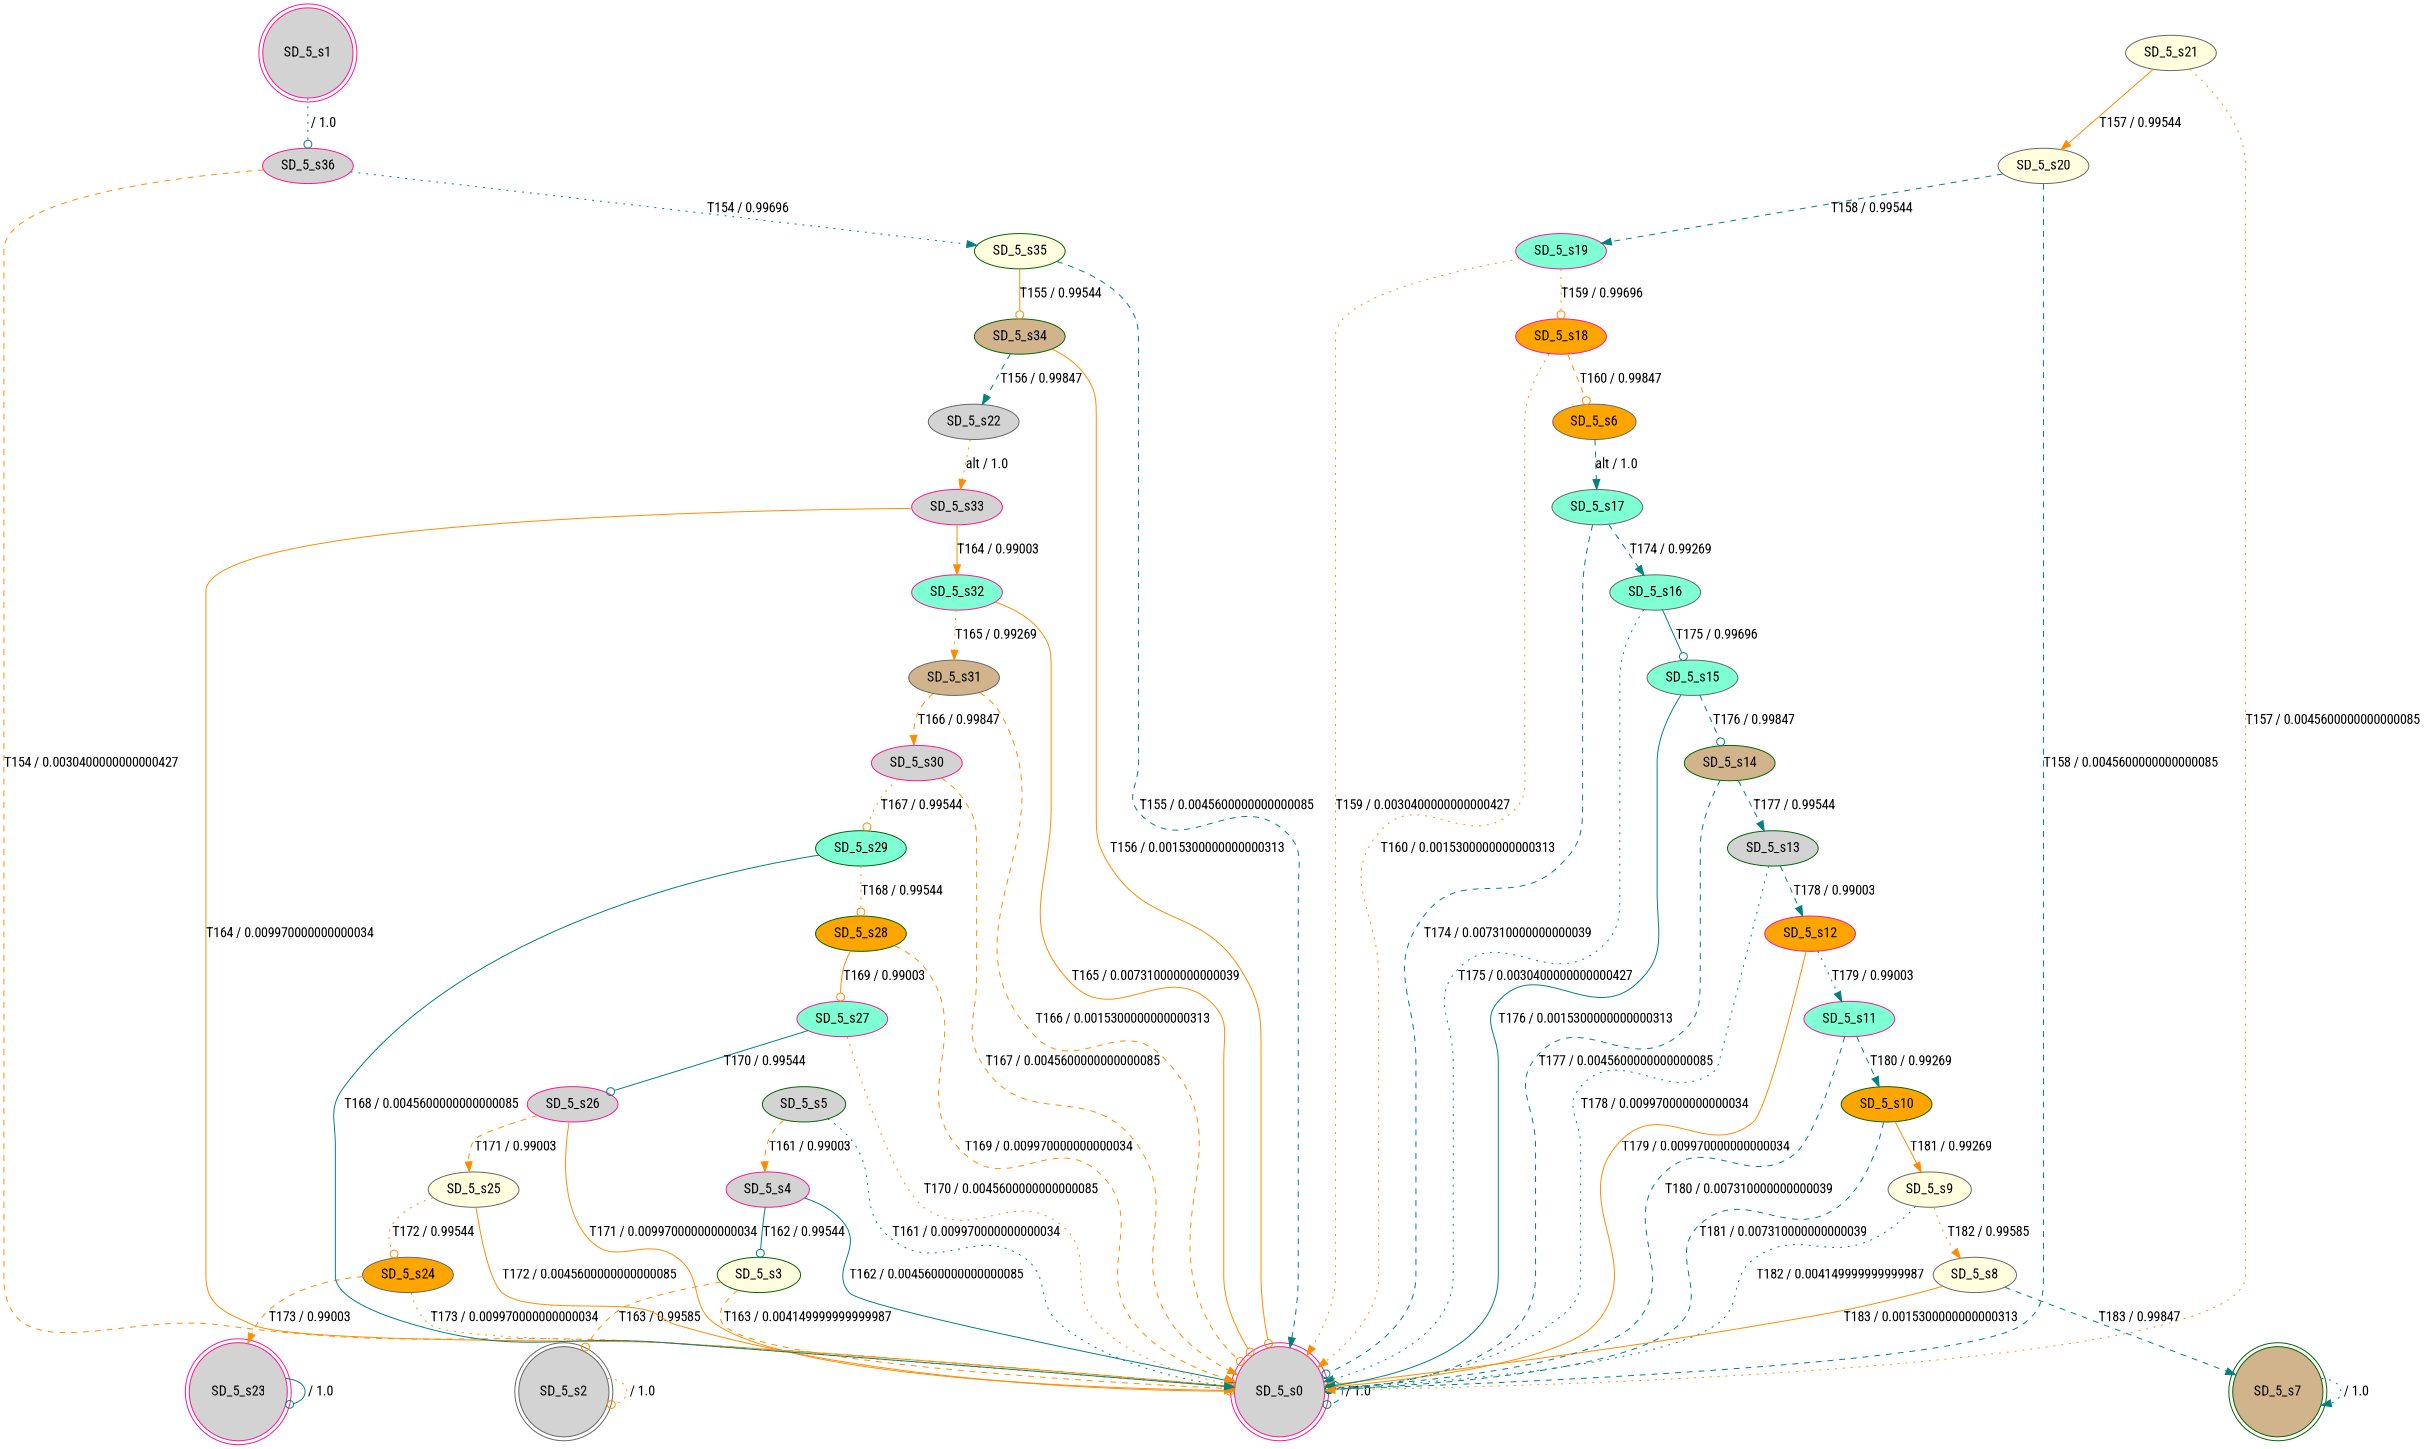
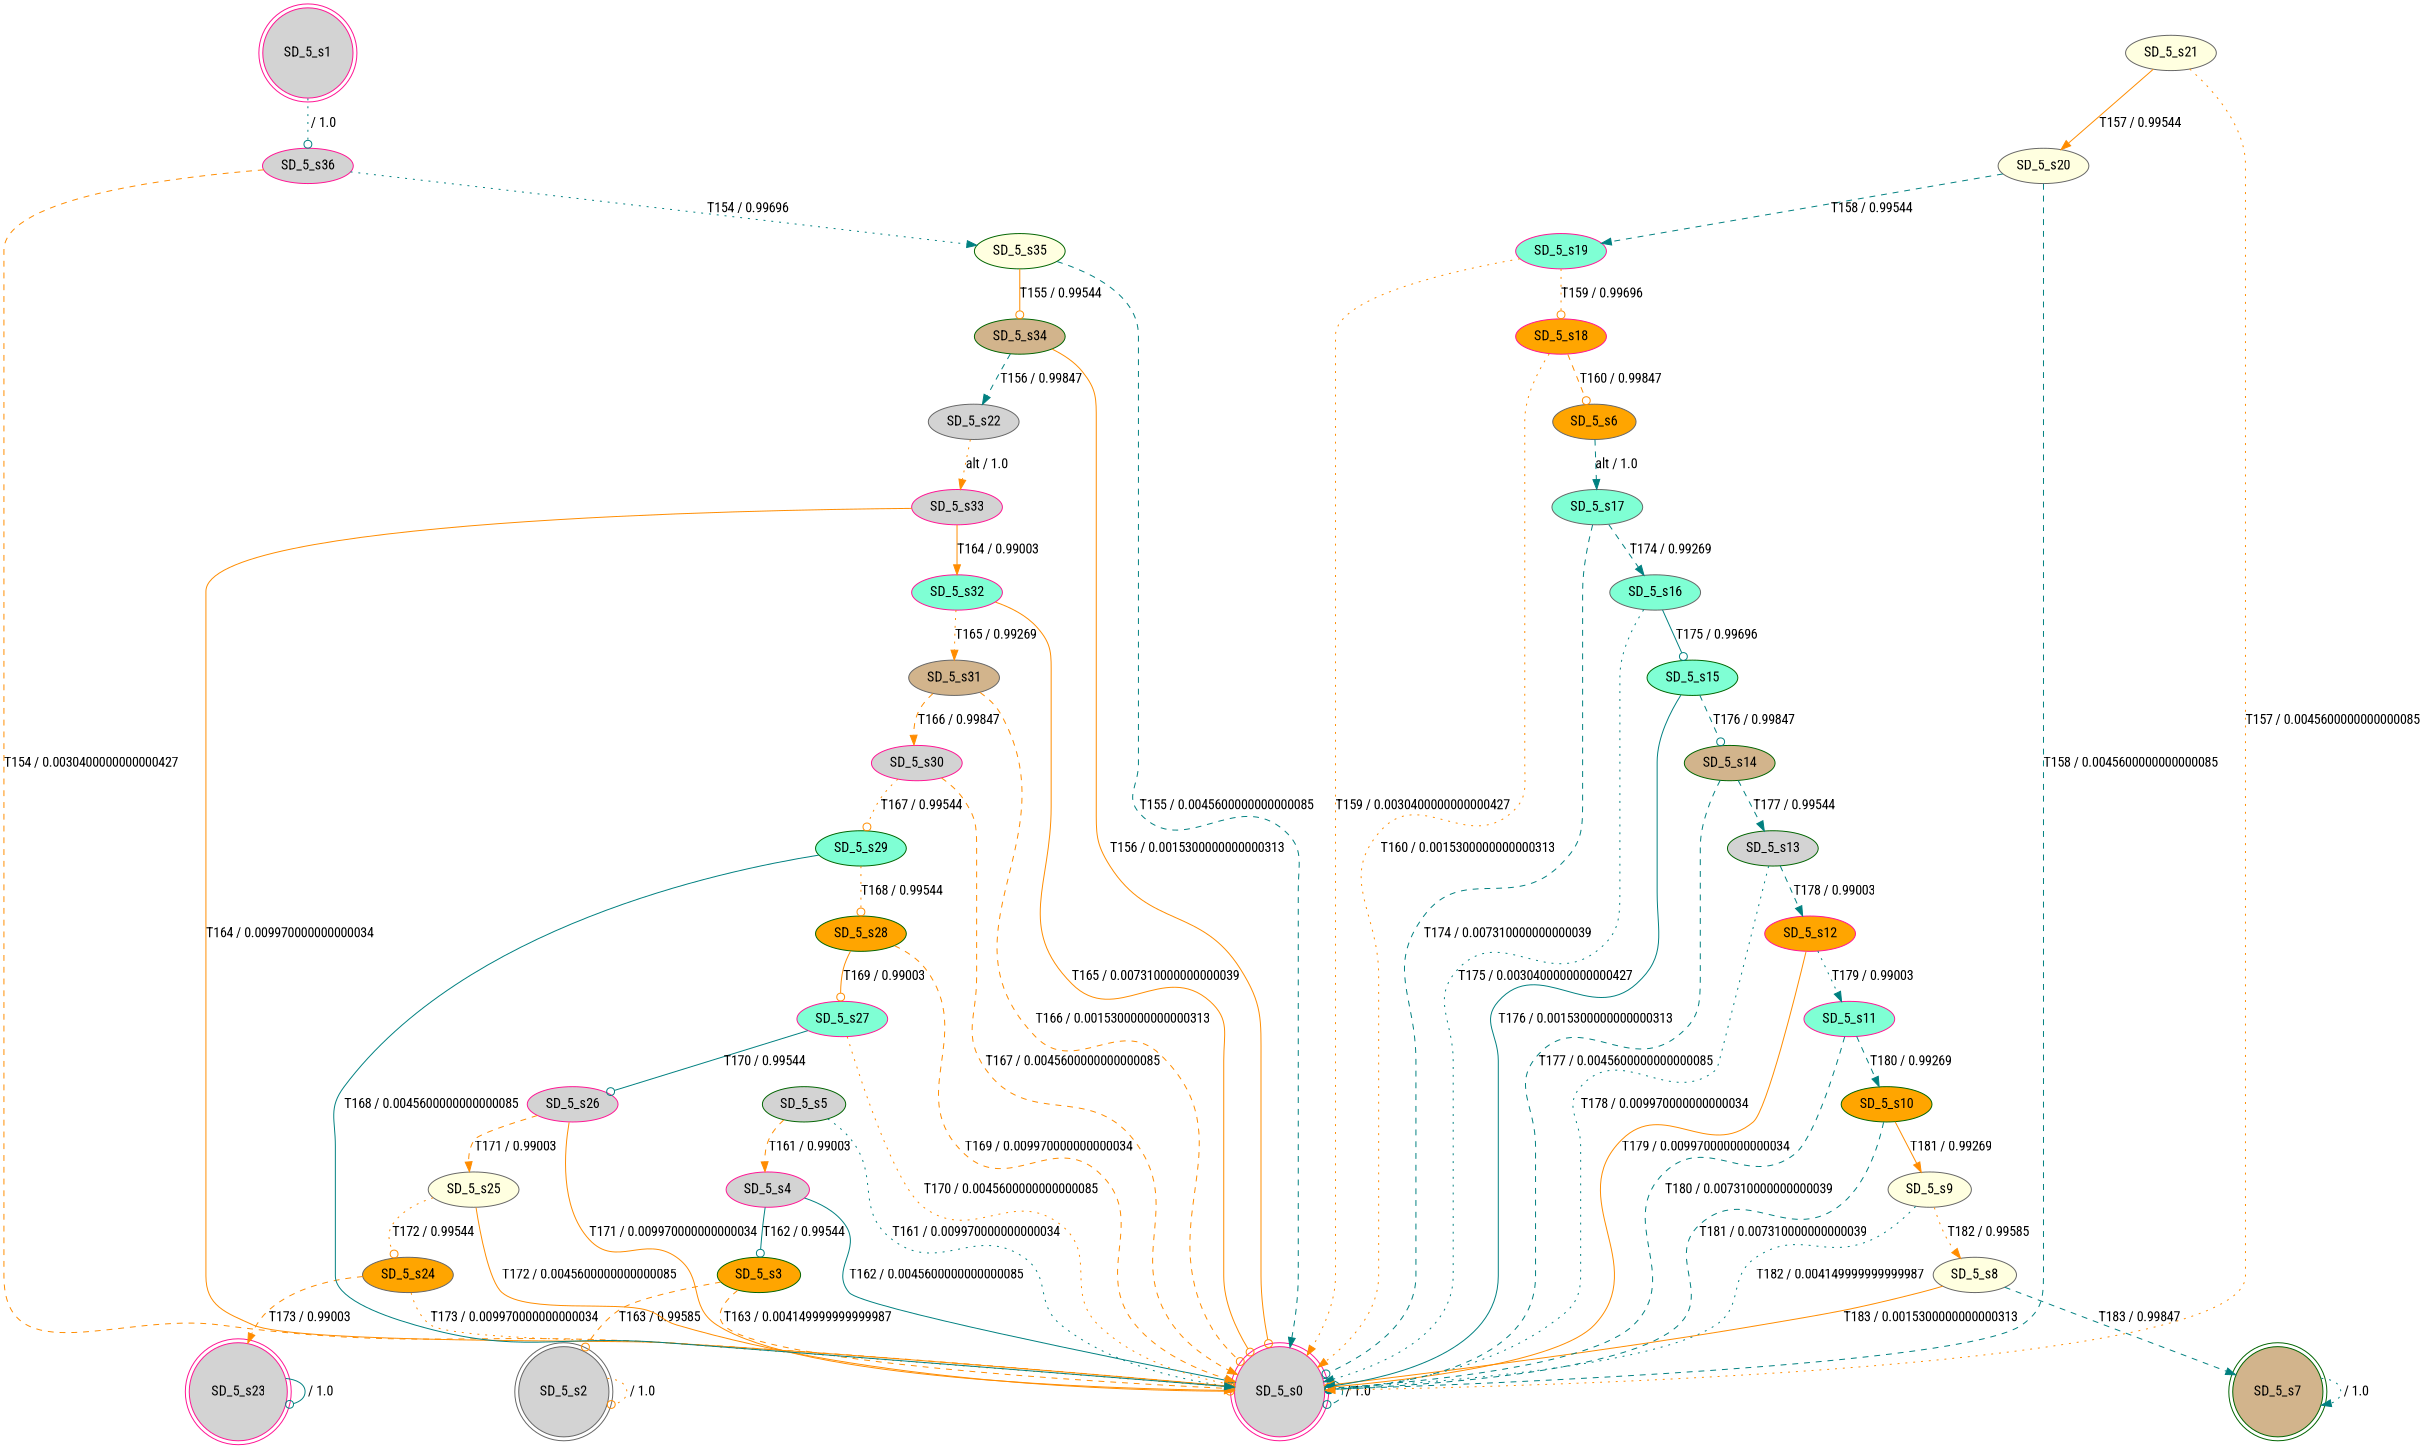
  digraph {
    fontname="Roboto Condensed"
    node [color=deeppink fillcolor=lightgrey fontname="Roboto Condensed" style=filled]
    edge [arrowhead=normal color=darkorange fontname="Roboto Condensed" style=dashed]
    n1 [label=SD_5_s0 shape=doublecircle]
    n2 [label=SD_5_s1 shape=doublecircle]
    n3 [label=SD_5_s36]
    n4 [color=darkgreen fillcolor=lightyellow label=SD_5_s35]
    n5 [color=gray40 label=SD_5_s2 shape=doublecircle]
-   n6 [color=darkgreen fillcolor=lightyellow label=SD_5_s3]
+   n6 [color=darkgreen fillcolor=orange label=SD_5_s3]
    n7 [label=SD_5_s4]
    n8 [color=darkgreen label=SD_5_s5]
    n9 [color=gray40 fillcolor=orange label=SD_5_s6]
    n10 [color=gray40 fillcolor=aquamarine label=SD_5_s17]
    n11 [color=gray40 fillcolor=aquamarine label=SD_5_s16]
    n12 [color=darkgreen fillcolor=tan label=SD_5_s7 shape=doublecircle]
    n13 [color=gray40 fillcolor=lightyellow label=SD_5_s8]
    n14 [color=gray40 fillcolor=lightyellow label=SD_5_s9]
    n15 [color=darkgreen fillcolor=orange label=SD_5_s10]
    n16 [fillcolor=aquamarine label=SD_5_s11]
    n17 [fillcolor=orange label=SD_5_s12]
    n18 [color=darkgreen label=SD_5_s13]
    n19 [color=darkgreen fillcolor=tan label=SD_5_s14]
-   n20 [color=gray40 fillcolor=aquamarine label=SD_5_s15]
+   n20 [color=darkgreen fillcolor=aquamarine label=SD_5_s15]
    n21 [fillcolor=orange label=SD_5_s18]
    n22 [fillcolor=aquamarine label=SD_5_s19]
    n23 [color=gray40 fillcolor=lightyellow label=SD_5_s20]
    n24 [color=gray40 fillcolor=lightyellow label=SD_5_s21]
    n25 [color=gray40 label=SD_5_s22]
    n26 [label=SD_5_s33]
    n27 [fillcolor=aquamarine label=SD_5_s32]
    n28 [label=SD_5_s23 shape=doublecircle]
    n29 [color=gray40 fillcolor=orange label=SD_5_s24]
    n30 [color=gray40 fillcolor=lightyellow label=SD_5_s25]
    n31 [label=SD_5_s26]
    n32 [fillcolor=aquamarine label=SD_5_s27]
    n33 [color=darkgreen fillcolor=orange label=SD_5_s28]
    n34 [color=darkgreen fillcolor=aquamarine label=SD_5_s29]
    n35 [label=SD_5_s30]
    n36 [color=gray40 fillcolor=tan label=SD_5_s31]
    n37 [color=darkgreen fillcolor=tan label=SD_5_s34]
    n1 -> n1 [arrowhead=odot color=teal label=" / 1.0"]
    n2 -> n3 [arrowhead=odot color=teal label=" / 1.0" style=dotted]
    n3 -> n1 [label="T154 / 0.0030400000000000427"]
    n3 -> n4 [color=teal label="T154 / 0.99696" style=dotted]
    n4 -> n1 [color=teal label="T155 / 0.0045600000000000085"]
    n4 -> n37 [arrowhead=odot label="T155 / 0.99544" style=solid]
    n5 -> n5 [arrowhead=odot label=" / 1.0" style=dotted]
    n6 -> n1 [arrowhead=odot label="T163 / 0.004149999999999987"]
    n6 -> n5 [arrowhead=odot label="T163 / 0.99585"]
    n7 -> n1 [color=teal label="T162 / 0.0045600000000000085" style=solid]
    n7 -> n6 [arrowhead=odot color=teal label="T162 / 0.99544" style=solid]
    n8 -> n1 [arrowhead=odot color=teal label="T161 / 0.009970000000000034" style=dotted]
    n8 -> n7 [label="T161 / 0.99003"]
    n9 -> n10 [color=teal label="alt / 1.0"]
    n10 -> n1 [arrowhead=odot color=teal label="T174 / 0.007310000000000039"]
    n10 -> n11 [color=teal label="T174 / 0.99269"]
    n11 -> n1 [color=teal label="T175 / 0.0030400000000000427" style=dotted]
    n11 -> n20 [arrowhead=odot color=teal label="T175 / 0.99696" style=solid]
    n12 -> n12 [color=teal label=" / 1.0" style=dotted]
    n13 -> n1 [label="T183 / 0.0015300000000000313" style=solid]
    n13 -> n12 [color=teal label="T183 / 0.99847"]
    n14 -> n1 [arrowhead=odot color=teal label="T182 / 0.004149999999999987" style=dotted]
    n14 -> n13 [label="T182 / 0.99585" style=dotted]
    n15 -> n1 [arrowhead=odot color=teal label="T181 / 0.007310000000000039"]
    n15 -> n14 [label="T181 / 0.99269" style=solid]
    n16 -> n1 [arrowhead=odot color=teal label="T180 / 0.007310000000000039"]
    n16 -> n15 [color=teal label="T180 / 0.99269"]
    n17 -> n1 [arrowhead=odot label="T179 / 0.009970000000000034" style=solid]
    n17 -> n16 [color=teal label="T179 / 0.99003" style=dotted]
    n18 -> n1 [arrowhead=odot color=teal label="T178 / 0.009970000000000034" style=dotted]
    n18 -> n17 [color=teal label="T178 / 0.99003"]
    n19 -> n1 [arrowhead=odot color=teal label="T177 / 0.0045600000000000085"]
    n19 -> n18 [color=teal label="T177 / 0.99544"]
    n20 -> n1 [color=teal label="T176 / 0.0015300000000000313" style=solid]
    n20 -> n19 [arrowhead=odot color=teal label="T176 / 0.99847"]
    n21 -> n1 [label="T160 / 0.0015300000000000313" style=dotted]
    n21 -> n9 [arrowhead=odot label="T160 / 0.99847"]
    n22 -> n1 [label="T159 / 0.0030400000000000427" style=dotted]
    n22 -> n21 [arrowhead=odot label="T159 / 0.99696" style=dotted]
    n23 -> n1 [arrowhead=odot color=teal label="T158 / 0.0045600000000000085"]
    n23 -> n22 [color=teal label="T158 / 0.99544"]
    n24 -> n1 [label="T157 / 0.0045600000000000085" style=dotted]
    n24 -> n23 [label="T157 / 0.99544" style=solid]
    n25 -> n26 [label="alt / 1.0" style=dotted]
    n26 -> n1 [label="T164 / 0.009970000000000034" style=solid]
    n26 -> n27 [label="T164 / 0.99003" style=solid]
    n27 -> n1 [arrowhead=odot label="T165 / 0.007310000000000039" style=solid]
    n27 -> n36 [label="T165 / 0.99269" style=dotted]
    n28 -> n28 [arrowhead=odot color=teal label=" / 1.0" style=solid]
    n29 -> n1 [arrowhead=odot label="T173 / 0.009970000000000034" style=dotted]
    n29 -> n28 [label="T173 / 0.99003"]
    n30 -> n1 [arrowhead=odot label="T172 / 0.0045600000000000085" style=solid]
    n30 -> n29 [arrowhead=odot label="T172 / 0.99544" style=dotted]
    n31 -> n1 [label="T171 / 0.009970000000000034" style=solid]
    n31 -> n30 [label="T171 / 0.99003"]
    n32 -> n1 [arrowhead=odot label="T170 / 0.0045600000000000085" style=dotted]
    n32 -> n31 [arrowhead=odot color=teal label="T170 / 0.99544" style=solid]
    n33 -> n1 [label="T169 / 0.009970000000000034"]
    n33 -> n32 [arrowhead=odot label="T169 / 0.99003" style=solid]
    n34 -> n1 [color=teal label="T168 / 0.0045600000000000085" style=solid]
    n34 -> n33 [arrowhead=odot label="T168 / 0.99544" style=dotted]
    n35 -> n1 [label="T167 / 0.0045600000000000085"]
    n35 -> n34 [arrowhead=odot label="T167 / 0.99544" style=dotted]
    n36 -> n1 [arrowhead=odot label="T166 / 0.0015300000000000313"]
    n36 -> n35 [label="T166 / 0.99847"]
    n37 -> n1 [arrowhead=odot label="T156 / 0.0015300000000000313" style=solid]
    n37 -> n25 [color=teal label="T156 / 0.99847"]
  }
